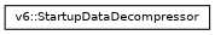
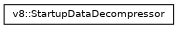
  digraph {
    rankdir=LR
-   n1 [color=black fillcolor=white fontname=Helvetica fontsize=10 height=0.2 label="v6::StartupDataDecompressor" shape=record style=filled width=0.4]
+   n1 [color=black fillcolor=white fontname=Helvetica fontsize=10 height=0.2 label="v8::StartupDataDecompressor" shape=record style=filled width=0.4]
  }
